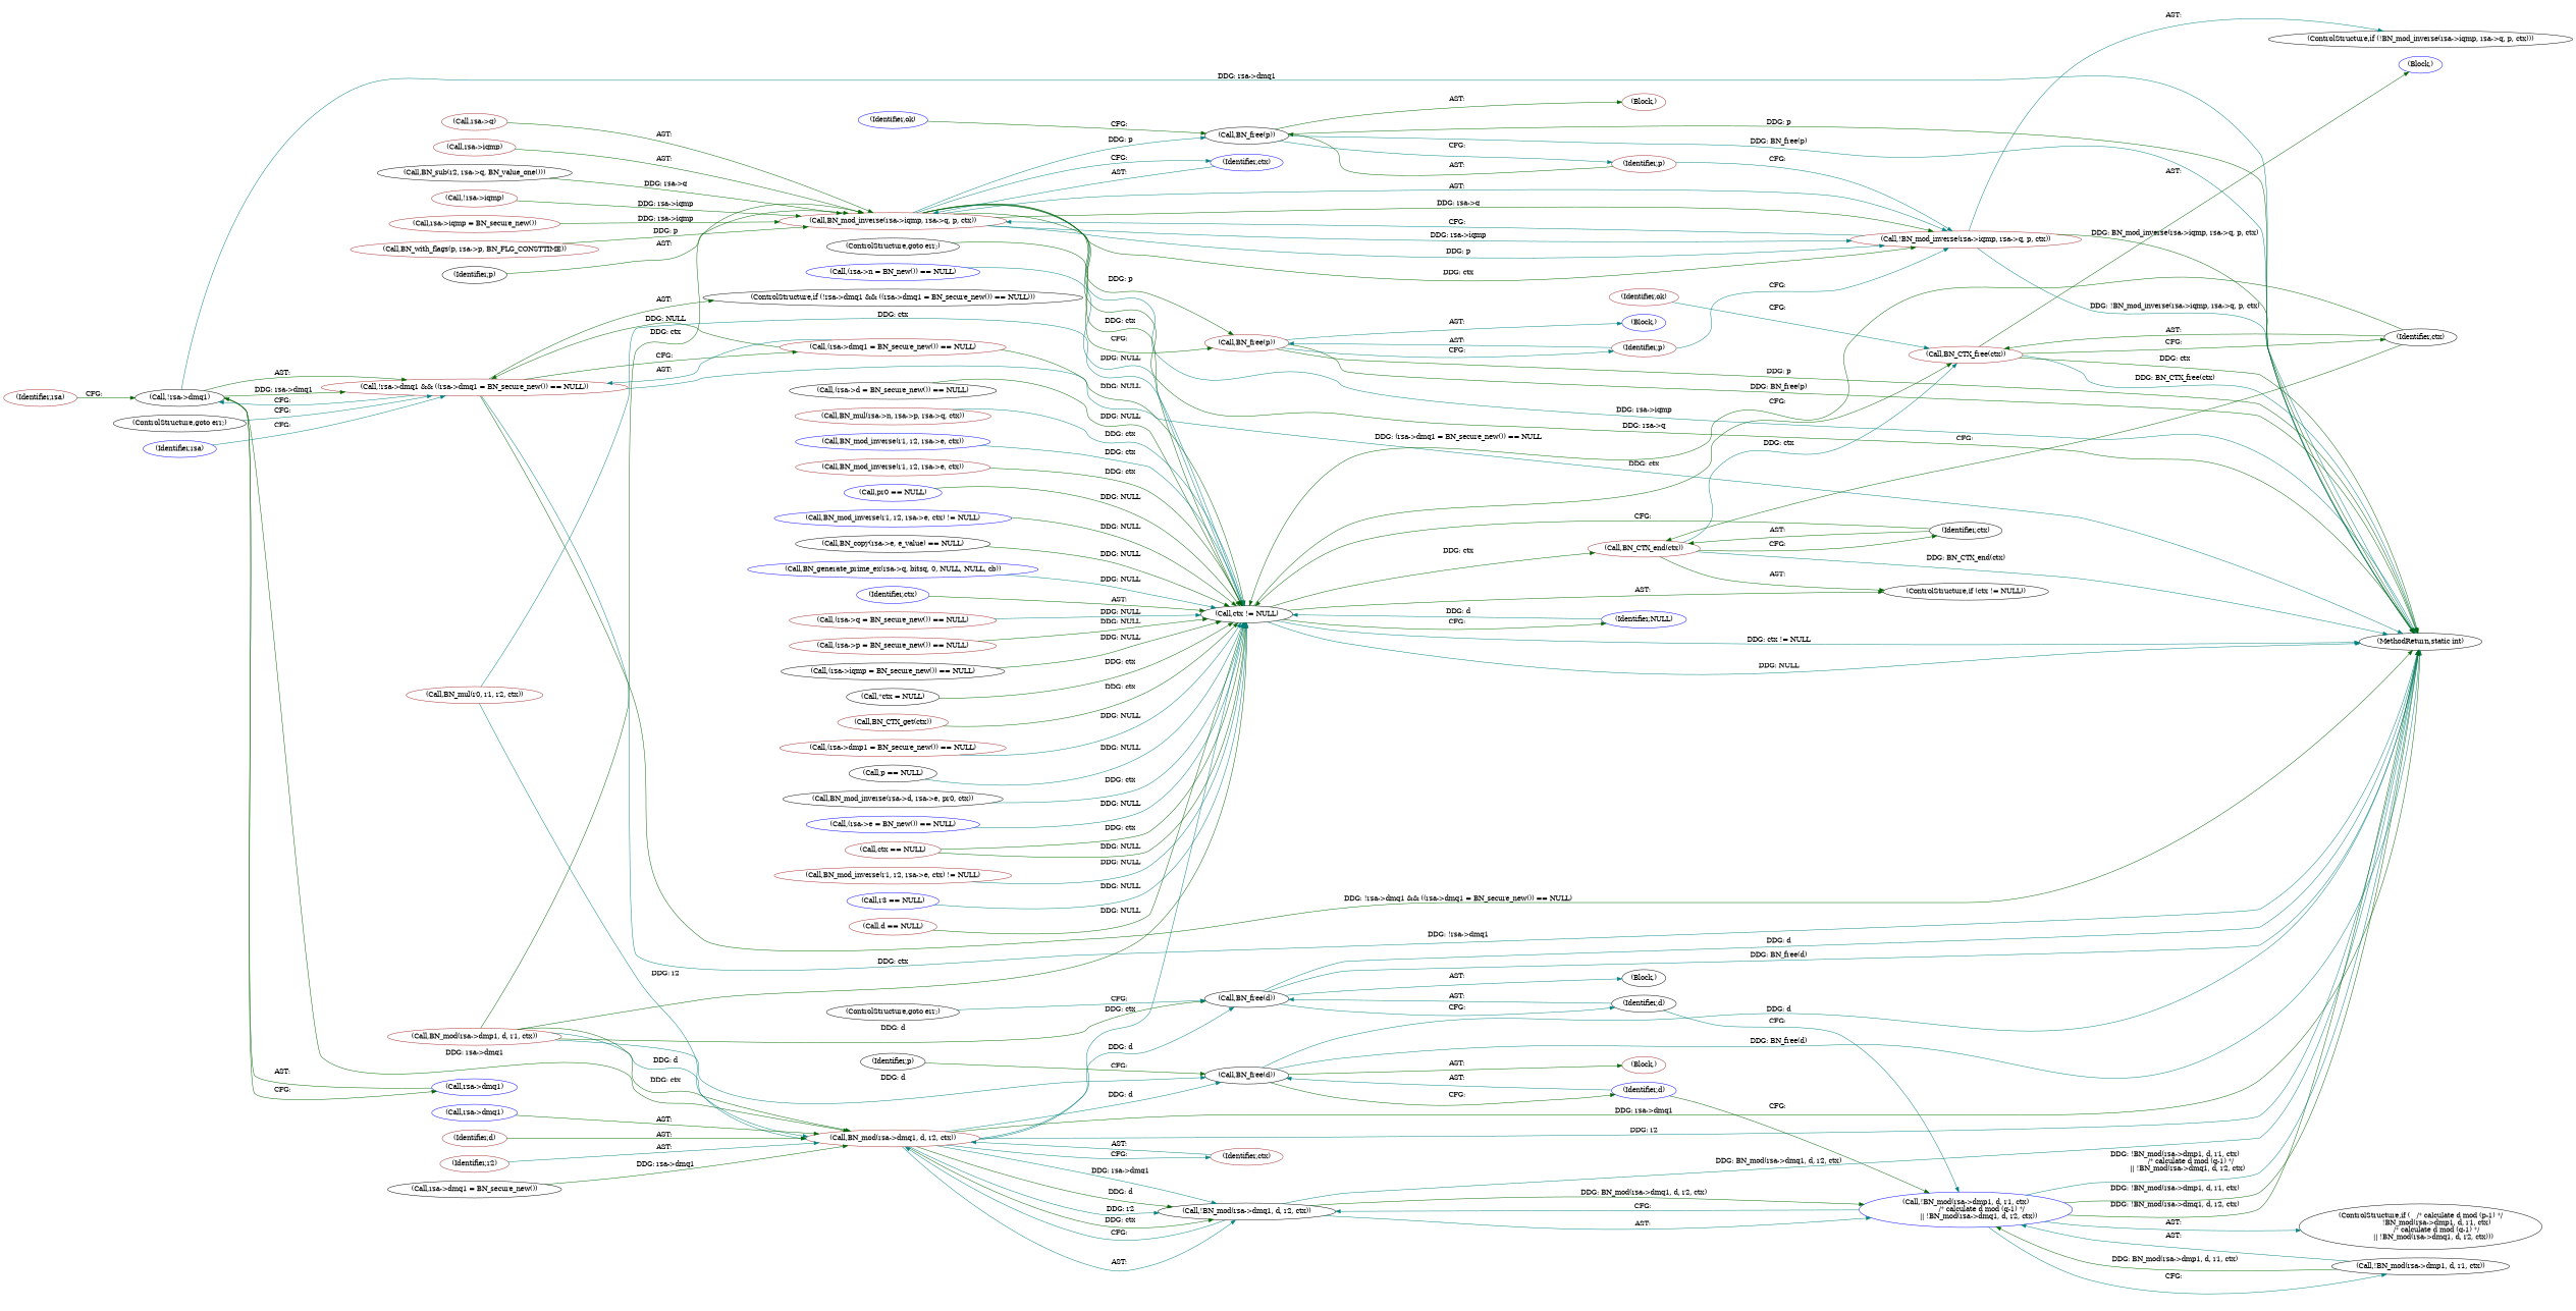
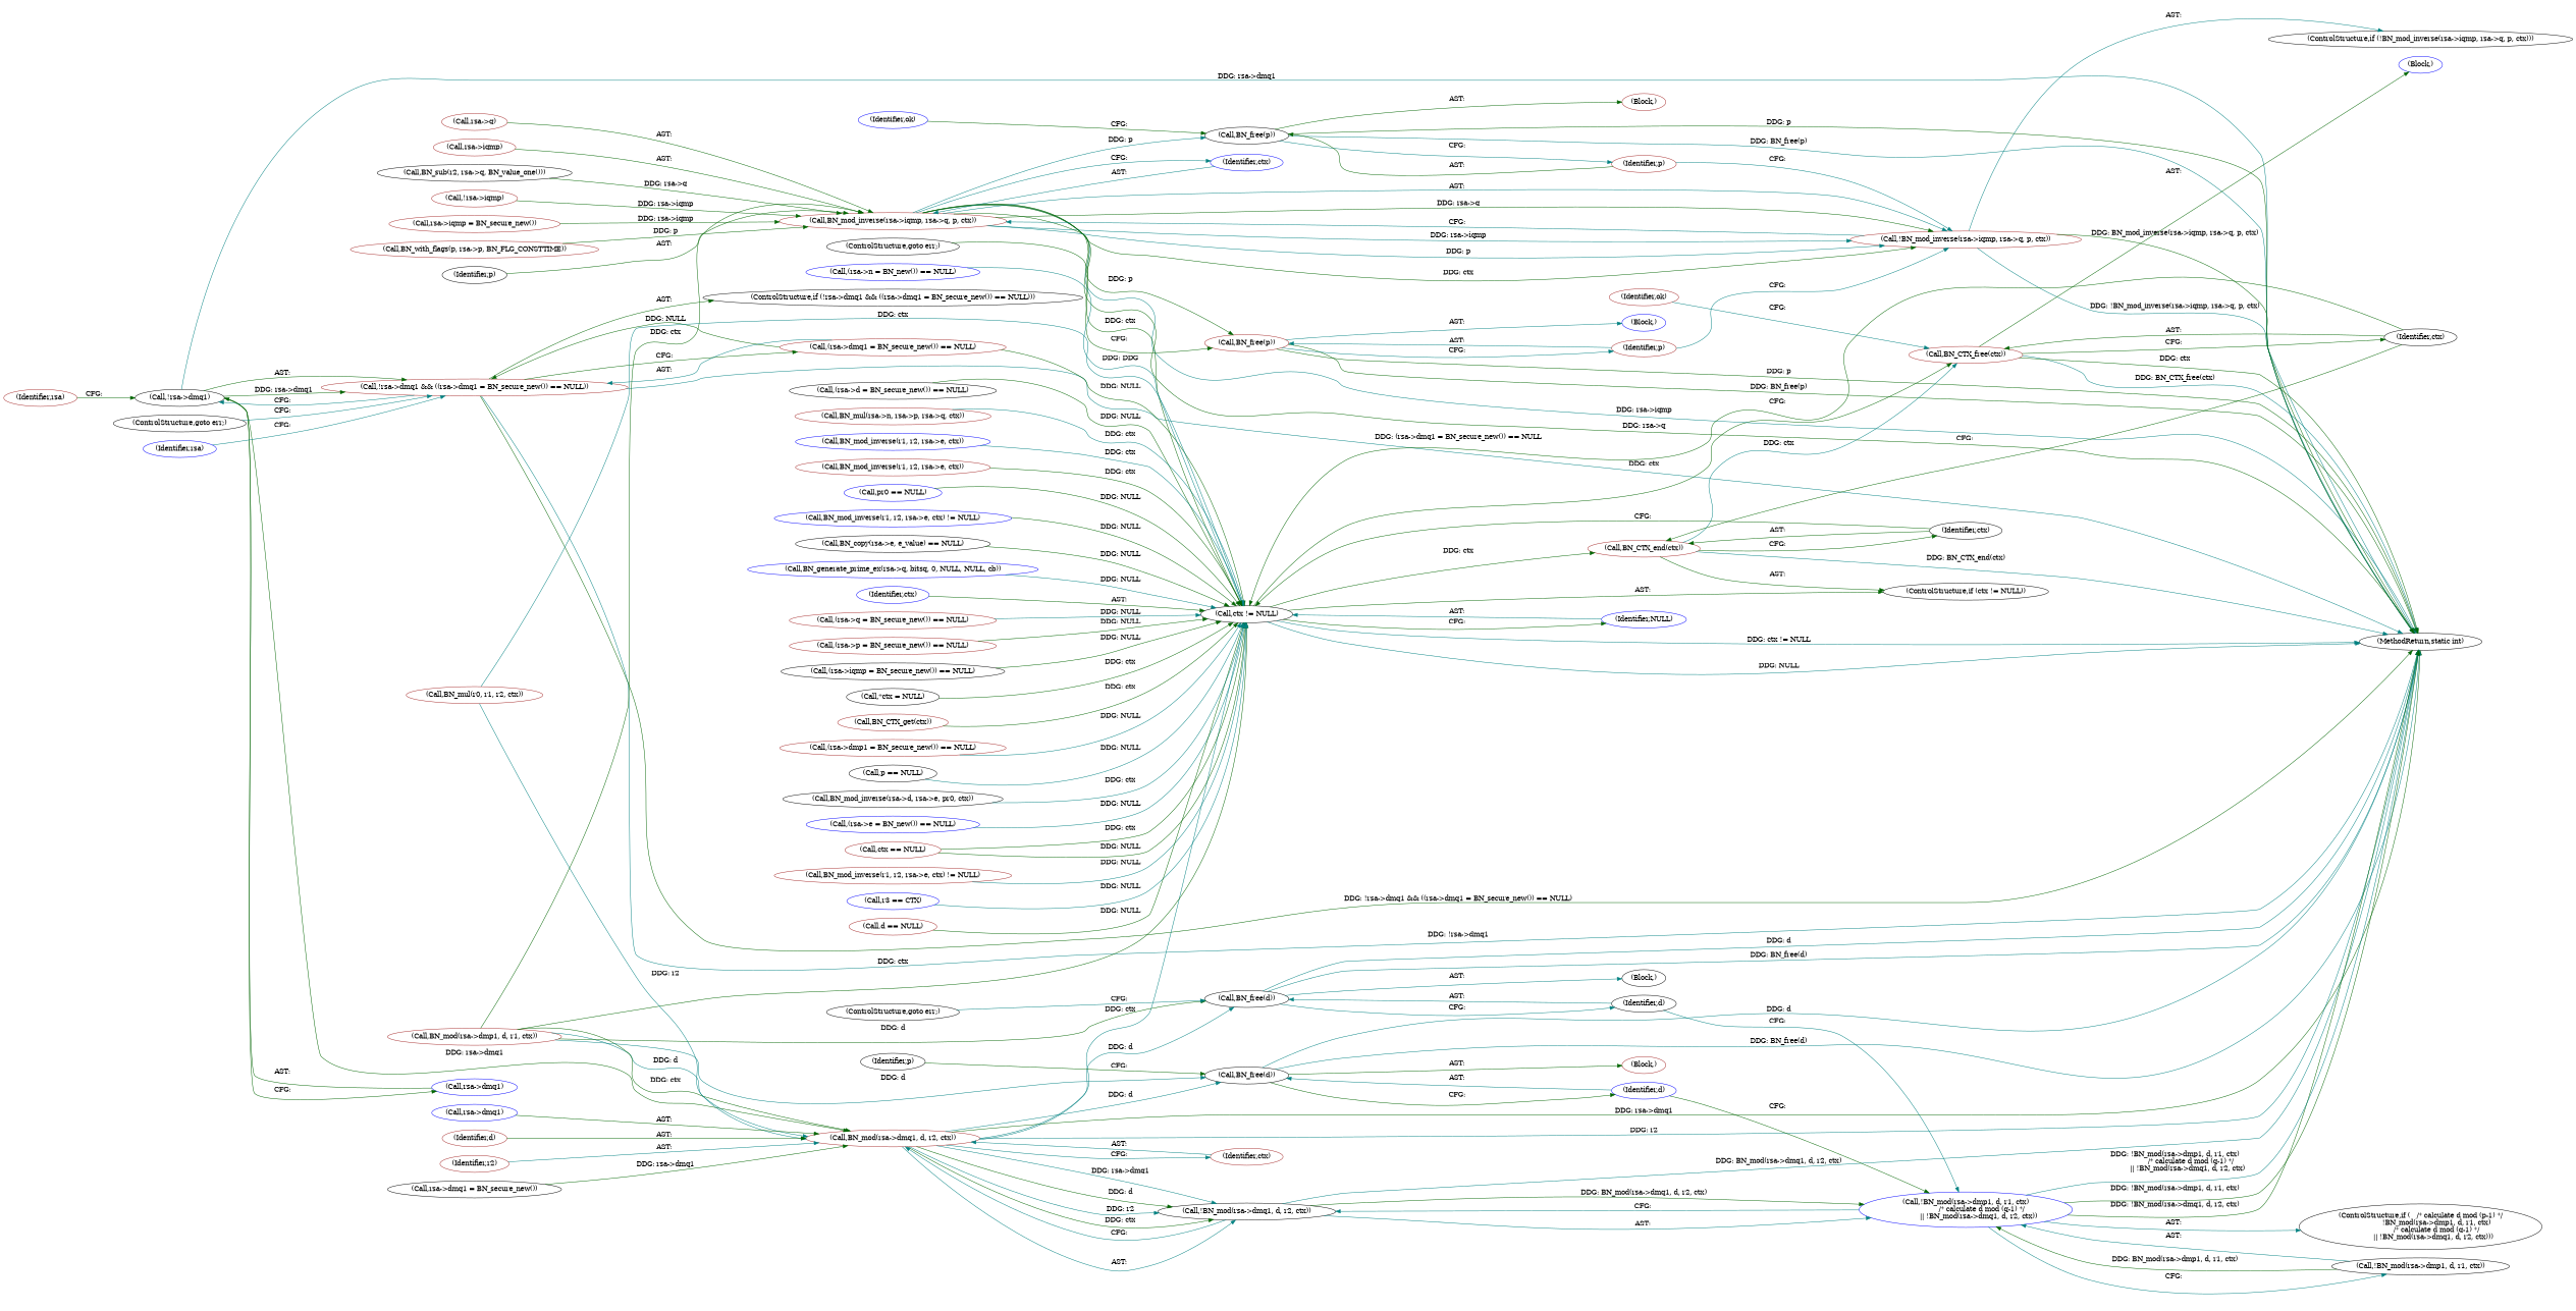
  digraph {
    rankdir=LR
    node [color=brown]
    edge [color=darkgreen]
    n1 [color=black label="(Call,!rsa->dmq1)"]
    n2 [label="(Call,!rsa->dmq1 && ((rsa->dmq1 = BN_secure_new()) == NULL))"]
    n3 [label="(Call,BN_mod(rsa->dmq1, d, r2, ctx))"]
    n4 [color=black label="(MethodReturn,static int)"]
    n5 [color=blue label="(Call,rsa->dmq1)"]
    n6 [color=black label="(ControlStructure,if (!rsa->dmq1 && ((rsa->dmq1 = BN_secure_new()) == NULL)))"]
    n7 [label="(Call,(rsa->dmq1 = BN_secure_new()) == NULL)"]
    n8 [color=black label="(Call,!BN_mod(rsa->dmq1, d, r2, ctx))"]
    n9 [color=black label="(Call,BN_free(d))"]
    n10 [color=black label="(Call,BN_free(d))"]
    n11 [color=black label="(Call,ctx != NULL)"]
    n12 [label="(Identifier,ctx)"]
    n13 [color=blue label="(Call,!BN_mod(rsa->dmp1, d, r1, ctx)\n               /* calculate d mod (q-1) */\n            || !BN_mod(rsa->dmq1, d, r2, ctx))"]
    n14 [color=black label="(Identifier,d)"]
    n15 [color=black label="(Block,)"]
    n16 [color=blue label="(Identifier,d)"]
    n17 [label="(Block,)"]
    n18 [label="(Call,BN_mod_inverse(rsa->iqmp, rsa->q, p, ctx))"]
    n19 [label="(Call,!BN_mod_inverse(rsa->iqmp, rsa->q, p, ctx))"]
    n20 [label="(Call,BN_free(p))"]
    n21 [color=black label="(Call,BN_free(p))"]
    n22 [color=blue label="(Identifier,ctx)"]
    n23 [label="(Call,BN_CTX_end(ctx))"]
    n24 [label="(Call,BN_CTX_free(ctx))"]
    n25 [color=blue label="(Identifier,NULL)"]
    n26 [color=black label="(ControlStructure,if (ctx != NULL))"]
    n27 [color=black label="(Call,!BN_mod(rsa->dmp1, d, r1, ctx))"]
    n28 [color=black label="(ControlStructure,if (   /* calculate d mod (p-1) */\n               !BN_mod(rsa->dmp1, d, r1, ctx)\n               /* calculate d mod (q-1) */\n            || !BN_mod(rsa->dmq1, d, r2, ctx)))"]
    n29 [color=black label="(ControlStructure,if (!BN_mod_inverse(rsa->iqmp, rsa->q, p, ctx)))"]
    n30 [color=blue label="(Block,)"]
    n31 [label="(Identifier,p)"]
    n32 [label="(Block,)"]
    n33 [label="(Identifier,p)"]
    n34 [color=black label="(Identifier,ctx)"]
    n35 [color=blue label="(Block,)"]
    n36 [color=black label="(Identifier,ctx)"]
    n37 [color=black label="(Call,BN_copy(rsa->e, e_value) == NULL)"]
    n38 [color=blue label="(Call,BN_generate_prime_ex(rsa->q, bitsq, 0, NULL, NULL, cb))"]
    n39 [label="(Call,rsa->q)"]
    n40 [label="(Call,rsa->iqmp)"]
    n41 [color=black label="(Call,BN_sub(r2, rsa->q, BN_value_one()))"]
    n42 [color=black label="(ControlStructure,goto err;)"]
    n43 [color=blue label="(Identifier,ctx)"]
    n44 [label="(Call,(rsa->q = BN_secure_new()) == NULL)"]
    n45 [label="(Call,(rsa->p = BN_secure_new()) == NULL)"]
    n46 [color=black label="(Call,(rsa->iqmp = BN_secure_new()) == NULL)"]
    n47 [label="(Identifier,ok)"]
    n48 [color=black label="(ControlStructure,goto err;)"]
    n49 [color=black label="(Call,*ctx = NULL)"]
    n50 [color=black label="(Identifier,p)"]
    n51 [label="(Call,BN_CTX_get(ctx))"]
    n52 [label="(Call,BN_mod(rsa->dmp1, d, r1, ctx))"]
    n53 [color=blue label="(Call,(rsa->e = BN_new()) == NULL)"]
    n54 [label="(Call,BN_mul(r0, r1, r2, ctx))"]
    n55 [label="(Identifier,d)"]
    n56 [color=blue label="(Call,rsa->dmq1)"]
    n57 [label="(Call,ctx == NULL)"]
    n58 [label="(Call,BN_mod_inverse(r1, r2, rsa->e, ctx) != NULL)"]
-   n59 [color=blue label="(Call,r3 == NULL)"]
+   n59 [color=blue label="(Call,r3 == CTX)"]
    n60 [label="(Call,d == NULL)"]
    n61 [label="(Identifier,r2)"]
    n62 [color=blue label="(Call,(rsa->n = BN_new()) == NULL)"]
    n63 [color=black label="(Call,(rsa->d = BN_secure_new()) == NULL)"]
    n64 [label="(Call,BN_mul(rsa->n, rsa->p, rsa->q, ctx))"]
    n65 [color=blue label="(Identifier,rsa)"]
    n66 [color=black label="(ControlStructure,goto err;)"]
    n67 [color=blue label="(Identifier,ok)"]
    n68 [color=blue label="(Call,BN_mod_inverse(r1, r2, rsa->e, ctx))"]
    n69 [label="(Call,BN_mod_inverse(r1, r2, rsa->e, ctx))"]
    n70 [label="(Call,(rsa->dmp1 = BN_secure_new()) == NULL)"]
    n71 [color=black label="(Call,p == NULL)"]
    n72 [label="(Call,!rsa->iqmp)"]
    n73 [color=black label="(Call,rsa->dmq1 = BN_secure_new())"]
    n74 [color=black label="(Call,BN_mod_inverse(rsa->d, rsa->e, pr0, ctx))"]
    n75 [color=blue label="(Call,pr0 == NULL)"]
    n76 [label="(Call,rsa->iqmp = BN_secure_new())"]
    n77 [color=blue label="(Call,BN_mod_inverse(r1, r2, rsa->e, ctx) != NULL)"]
    n78 [label="(Call,BN_with_flags(p, rsa->p, BN_FLG_CONSTTIME))"]
    n79 [color=black label="(Identifier,p)"]
    n80 [label="(Identifier,rsa)"]
    n1 -> n2 [label="AST: "]
    n1 -> n2 [label="DDG: rsa->dmq1"]
    n1 -> n3 [label="DDG: rsa->dmq1"]
    n1 -> n4 [color=teal label="DDG: rsa->dmq1"]
    n1 -> n5 [label="CFG: "]
    n2 -> n1 [color=teal label="CFG: "]
    n2 -> n4 [color=teal label="DDG: !rsa->dmq1"]
    n2 -> n4 [color=teal label="DDG: (rsa->dmq1 = BN_secure_new()) == NULL"]
    n2 -> n4 [label="DDG: !rsa->dmq1 && ((rsa->dmq1 = BN_secure_new()) == NULL)"]
    n2 -> n6 [label="AST: "]
    n2 -> n7 [label="CFG: "]
    n3 -> n4 [label="DDG: rsa->dmq1"]
    n3 -> n4 [color=teal label="DDG: r2"]
    n3 -> n8 [color=teal label="AST: "]
    n3 -> n8 [color=teal label="DDG: rsa->dmq1"]
    n3 -> n8 [label="DDG: d"]
    n3 -> n8 [color=teal label="DDG: r2"]
    n3 -> n8 [label="DDG: ctx"]
    n3 -> n9 [color=teal label="DDG: d"]
    n3 -> n10 [color=teal label="DDG: d"]
    n3 -> n11 [color=teal label="DDG: ctx"]
    n3 -> n12 [color=teal label="CFG: "]
    n5 -> n1 [label="AST: "]
    n7 -> n2 [color=teal label="AST: "]
    n7 -> n2 [label="DDG: NULL"]
    n7 -> n11 [label="DDG: NULL"]
    n8 -> n3 [color=teal label="CFG: "]
    n8 -> n4 [color=teal label="DDG: BN_mod(rsa->dmq1, d, r2, ctx)"]
    n8 -> n13 [color=teal label="AST: "]
    n8 -> n13 [label="DDG: BN_mod(rsa->dmq1, d, r2, ctx)"]
    n9 -> n4 [color=teal label="DDG: BN_free(d)"]
    n9 -> n4 [color=teal label="DDG: d"]
    n9 -> n14 [color=teal label="CFG: "]
    n9 -> n15 [color=teal label="AST: "]
    n10 -> n4 [color=teal label="DDG: d"]
    n10 -> n4 [color=teal label="DDG: BN_free(d)"]
    n10 -> n16 [label="CFG: "]
    n10 -> n17 [label="AST: "]
    n11 -> n4 [color=teal label="DDG: ctx != NULL"]
    n11 -> n4 [color=teal label="DDG: NULL"]
    n11 -> n23 [label="DDG: ctx"]
    n11 -> n24 [label="DDG: ctx"]
    n11 -> n25 [label="CFG: "]
    n11 -> n26 [label="AST: "]
    n12 -> n3 [color=teal label="AST: "]
    n13 -> n4 [label="DDG: !BN_mod(rsa->dmq1, d, r2, ctx)"]
    n13 -> n4 [color=teal label="DDG: !BN_mod(rsa->dmp1, d, r1, ctx)\n               /* calculate d mod (q-1) */\n            || !BN_mod(rsa->dmq1, d, r2, ctx)"]
    n13 -> n4 [label="DDG: !BN_mod(rsa->dmp1, d, r1, ctx)"]
    n13 -> n8 [color=teal label="CFG: "]
    n13 -> n27 [color=teal label="CFG: "]
    n13 -> n28 [color=teal label="AST: "]
    n14 -> n9 [color=teal label="AST: "]
    n14 -> n13 [color=teal label="CFG: "]
    n16 -> n10 [color=teal label="AST: "]
    n16 -> n13 [label="CFG: "]
    n18 -> n4 [color=teal label="DDG: rsa->iqmp"]
    n18 -> n4 [label="DDG: rsa->q"]
    n18 -> n11 [label="DDG: ctx"]
    n18 -> n19 [color=teal label="AST: "]
    n18 -> n19 [color=teal label="DDG: rsa->iqmp"]
    n18 -> n19 [label="DDG: rsa->q"]
    n18 -> n19 [color=teal label="DDG: p"]
    n18 -> n19 [label="DDG: ctx"]
    n18 -> n20 [label="DDG: p"]
    n18 -> n21 [color=teal label="DDG: p"]
    n18 -> n22 [color=teal label="CFG: "]
    n19 -> n4 [color=teal label="DDG: !BN_mod_inverse(rsa->iqmp, rsa->q, p, ctx)"]
    n19 -> n4 [label="DDG: BN_mod_inverse(rsa->iqmp, rsa->q, p, ctx)"]
    n19 -> n18 [color=teal label="CFG: "]
    n19 -> n29 [color=teal label="AST: "]
    n20 -> n4 [label="DDG: p"]
    n20 -> n4 [label="DDG: BN_free(p)"]
    n20 -> n30 [color=teal label="AST: "]
    n20 -> n31 [color=teal label="CFG: "]
    n21 -> n4 [color=teal label="DDG: BN_free(p)"]
    n21 -> n4 [label="DDG: p"]
    n21 -> n32 [label="AST: "]
    n21 -> n33 [color=teal label="CFG: "]
    n22 -> n18 [color=teal label="AST: "]
    n23 -> n4 [color=teal label="DDG: BN_CTX_end(ctx)"]
    n23 -> n24 [color=teal label="DDG: ctx"]
    n23 -> n26 [label="AST: "]
    n23 -> n34 [label="CFG: "]
    n24 -> n4 [color=teal label="DDG: BN_CTX_free(ctx)"]
    n24 -> n4 [label="DDG: ctx"]
    n24 -> n35 [label="AST: "]
    n24 -> n36 [label="CFG: "]
-   n25 -> n11 [color=teal label="DDG: d"]
+   n25 -> n11 [color=teal label="AST: "]
    n27 -> n13 [color=teal label="AST: "]
    n27 -> n13 [label="DDG: BN_mod(rsa->dmp1, d, r1, ctx)"]
    n31 -> n19 [color=teal label="CFG: "]
    n31 -> n20 [color=teal label="AST: "]
    n33 -> n19 [color=teal label="CFG: "]
    n33 -> n21 [label="AST: "]
    n34 -> n11 [label="CFG: "]
    n34 -> n23 [label="AST: "]
    n36 -> n11 [label="CFG: "]
    n36 -> n23 [label="CFG: "]
    n36 -> n24 [label="AST: "]
    n37 -> n11 [label="DDG: NULL"]
    n38 -> n11 [color=teal label="DDG: NULL"]
    n39 -> n18 [label="AST: "]
    n40 -> n18 [label="AST: "]
    n41 -> n18 [label="DDG: rsa->q"]
    n42 -> n20 [label="CFG: "]
    n43 -> n11 [label="AST: "]
    n44 -> n11 [color=teal label="DDG: NULL"]
    n45 -> n11 [label="DDG: NULL"]
    n46 -> n11 [label="DDG: NULL"]
    n47 -> n24 [color=teal label="CFG: "]
    n48 -> n2 [color=teal label="CFG: "]
    n49 -> n11 [label="DDG: ctx"]
    n50 -> n10 [label="CFG: "]
    n51 -> n11 [label="DDG: ctx"]
    n52 -> n3 [color=teal label="DDG: d"]
    n52 -> n3 [label="DDG: ctx"]
    n52 -> n9 [label="DDG: d"]
    n52 -> n10 [color=teal label="DDG: d"]
    n52 -> n11 [label="DDG: ctx"]
    n52 -> n18 [label="DDG: ctx"]
    n53 -> n11 [color=teal label="DDG: NULL"]
    n54 -> n3 [color=teal label="DDG: r2"]
    n54 -> n11 [color=teal label="DDG: ctx"]
    n55 -> n3 [label="AST: "]
    n56 -> n3 [label="AST: "]
    n57 -> n11 [label="DDG: ctx"]
    n57 -> n11 [label="DDG: NULL"]
    n58 -> n11 [color=teal label="DDG: NULL"]
    n59 -> n11 [color=teal label="DDG: NULL"]
    n60 -> n11 [label="DDG: NULL"]
    n61 -> n3 [color=teal label="AST: "]
-   n62 -> n11 [color=teal label="DDG: NULL"]
+   n62 -> n11 [color=teal label="DDG: DDG"]
    n63 -> n11 [label="DDG: NULL"]
    n64 -> n11 [color=teal label="DDG: ctx"]
    n65 -> n2 [color=teal label="CFG: "]
    n66 -> n9 [color=teal label="CFG: "]
    n67 -> n21 [label="CFG: "]
    n68 -> n11 [color=teal label="DDG: ctx"]
    n69 -> n11 [label="DDG: ctx"]
    n70 -> n11 [color=teal label="DDG: NULL"]
    n71 -> n11 [color=teal label="DDG: NULL"]
    n72 -> n18 [label="DDG: rsa->iqmp"]
    n73 -> n3 [label="DDG: rsa->dmq1"]
    n74 -> n11 [color=teal label="DDG: ctx"]
    n75 -> n11 [label="DDG: NULL"]
    n76 -> n18 [label="DDG: rsa->iqmp"]
    n77 -> n11 [label="DDG: NULL"]
    n78 -> n18 [label="DDG: p"]
    n79 -> n18 [label="AST: "]
    n80 -> n1 [label="CFG: "]
  }
